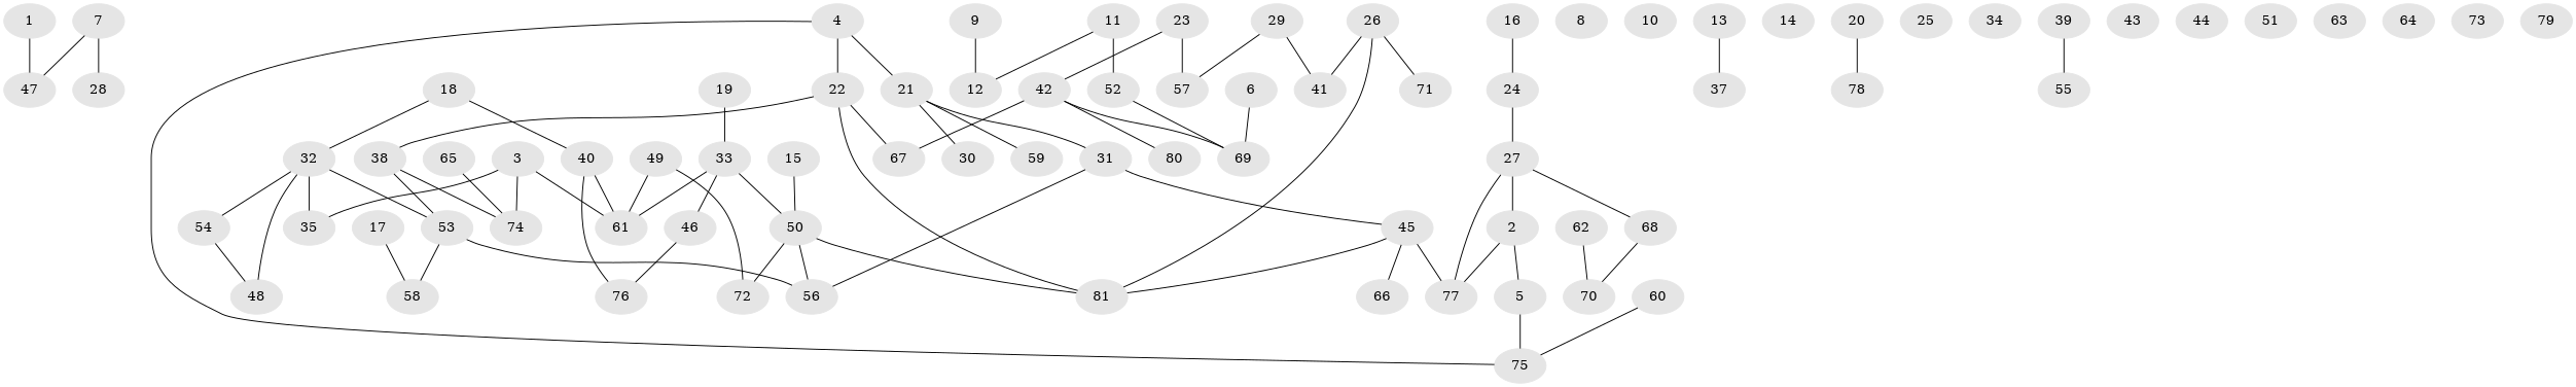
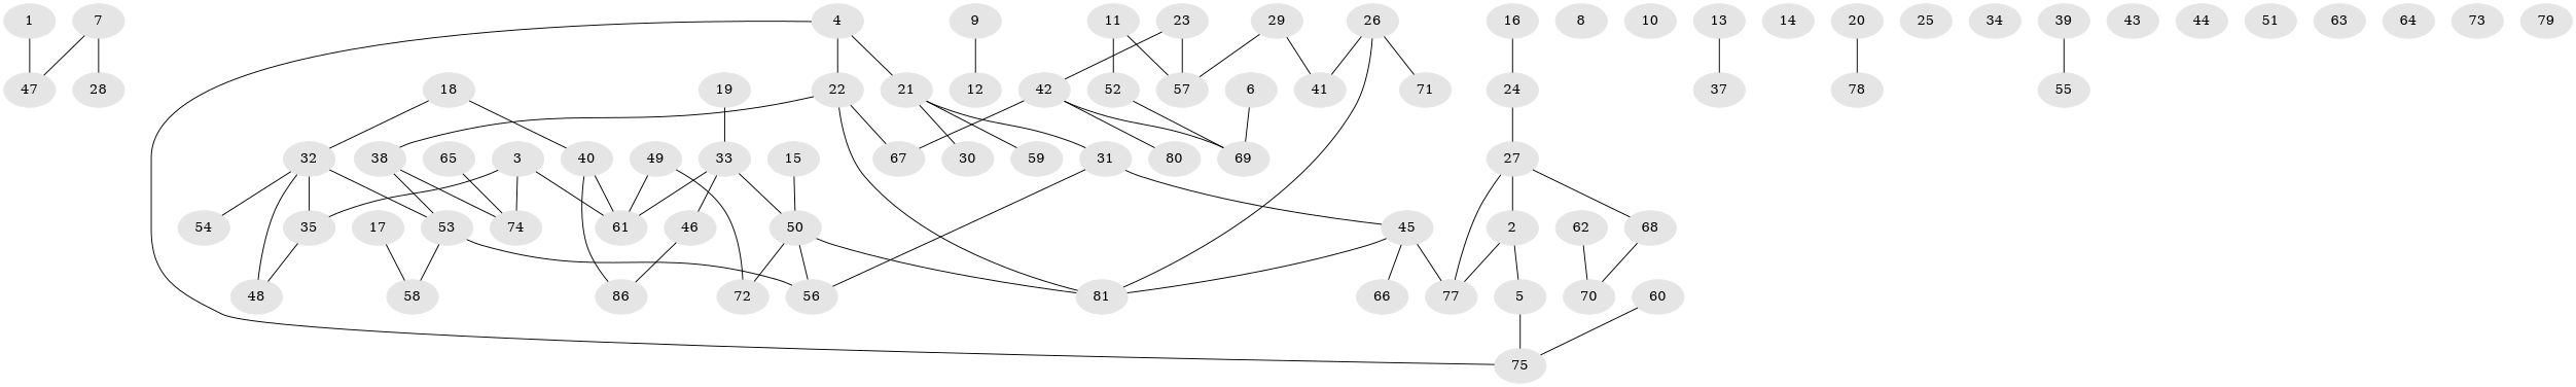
  graph {
    fontname="DejaVu Serif"
    node [color=gray90 fontname="DejaVu Serif" style=filled]
    edge [fontname="DejaVu Serif"]
    1
    47
    2
    5
    77
    75
    3
    35
    61
    74
    48
    4
    21
    22
    30
    31
    59
    38
    67
    81
    6
    69
    7
    28
    8
    9
    12
    10
    11
    52
    13
    37
    14
    15
    50
    56
    72
    16
    24
    27
    17
    58
    18
    32
    40
    53
    54
-   76
+   76 [label=86]
    19
    33
    46
    20
    78
    45
    23
    42
    57
    80
    68
    25
    26
    41
    71
    70
    29
    66
    34
    39
    55
    43
    44
    49
    51
    60
    62
    63
    64
    65
    73
    79
    1 -- 47
    2 -- 5
    2 -- 77
    5 -- 75
    3 -- 35
    3 -- 61
    3 -- 74
-   54 -- 48
+   35 -- 48
    4 -- 75
    4 -- 21
    4 -- 22
    21 -- 30
    21 -- 31
    21 -- 59
    22 -- 38
    22 -- 67
    22 -- 81
    31 -- 56
    31 -- 45
    38 -- 74
    38 -- 53
    6 -- 69
    7 -- 47
    7 -- 28
    9 -- 12
-   11 -- 12
+   11 -- 57
    11 -- 52
    52 -- 69
    13 -- 37
    15 -- 50
    50 -- 81
    50 -- 56
    50 -- 72
    16 -- 24
    24 -- 27
    27 -- 2
    27 -- 77
    27 -- 68
    17 -- 58
    18 -- 32
    18 -- 40
    32 -- 35
    32 -- 48
    32 -- 53
    32 -- 54
    40 -- 61
    40 -- 76
    53 -- 56
    53 -- 58
    19 -- 33
    33 -- 61
    33 -- 50
    33 -- 46
    46 -- 76
    20 -- 78
    45 -- 77
    45 -- 81
    45 -- 66
    23 -- 42
    23 -- 57
    42 -- 67
    42 -- 69
    42 -- 80
    68 -- 70
    26 -- 81
    26 -- 41
    26 -- 71
    29 -- 57
    29 -- 41
    39 -- 55
    49 -- 61
    49 -- 72
    60 -- 75
    62 -- 70
    65 -- 74
  }
